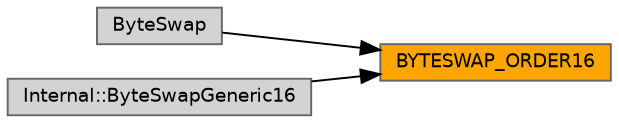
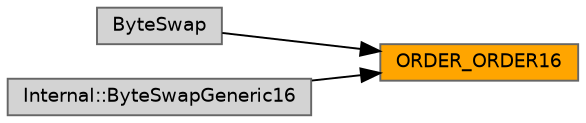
  digraph {
    rankdir=LR
    node [color=grey40 fillcolor=lightgrey fontname=Helvetica fontsize=10 shape=box style=filled]
    edge [color=black fontname=Helvetica fontsize=10 labelfontname=Helvetica labelfontsize=10 style=solid]
    n1 [color=gray40 fontcolor=black height=0.2 label=ByteSwap width=0.4]
-   n2 [fillcolor=orange height=0.2 label=BYTESWAP_ORDER16 width=0.4]
+   n2 [fillcolor=orange height=0.2 label=ORDER_ORDER16 width=0.4]
    n3 [height=0.2 label="Internal::ByteSwapGeneric16" width=0.4]
    n1 -> n2
    n3 -> n2
  }
